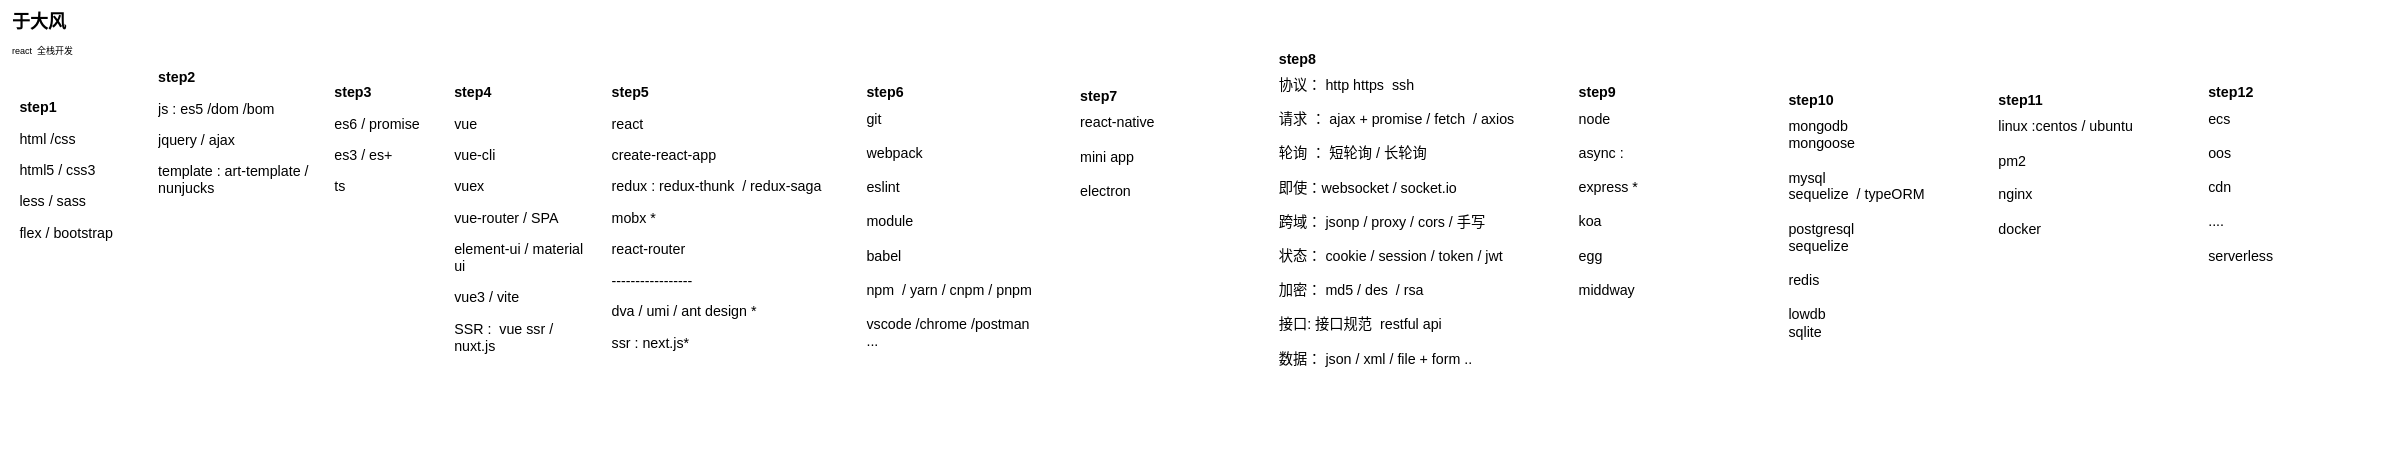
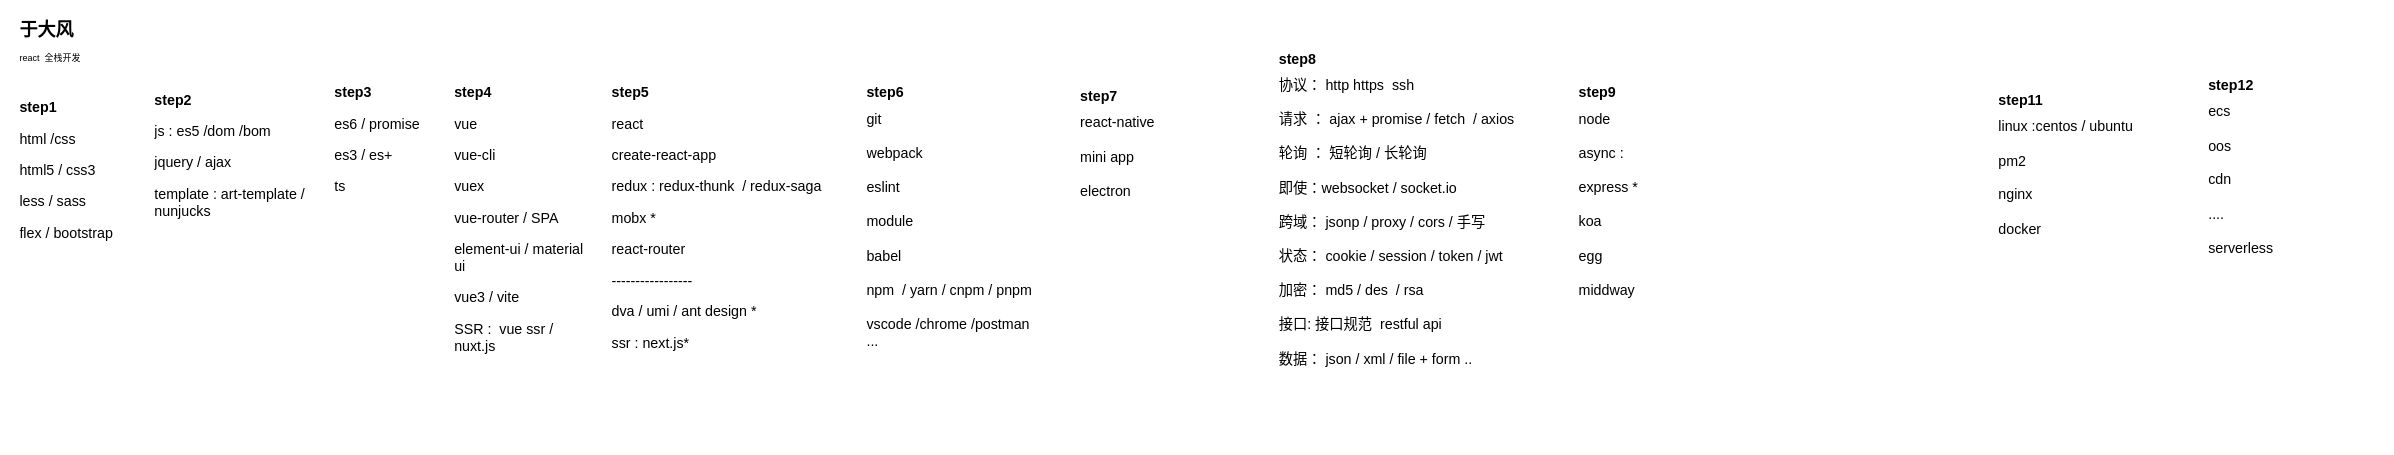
  <mxCell id="0" />
  <mxCell id="1" parent="0" />
- <mxCell id="2" value="&lt;h1&gt;于大风&lt;/h1&gt;&lt;p&gt;react&amp;nbsp; 全栈开发&lt;/p&gt;" style="text;html=1;strokeColor=none;fillColor=none;spacing=5;spacingTop=-20;whiteSpace=wrap;overflow=hidden;rounded=0;" parent="1" vertex="1"><mxGeometry x="10" y="10" width="100" height="90" as="geometry" /></mxCell>
+ <mxCell id="2" value="&lt;h1&gt;于大风&lt;/h1&gt;&lt;p&gt;react&amp;nbsp; 全栈开发&lt;/p&gt;" style="text;html=1;strokeColor=none;fillColor=none;spacing=5;spacingTop=-20;whiteSpace=wrap;overflow=hidden;rounded=0;" parent="1" vertex="1"><mxGeometry x="20" y="20" width="100" height="90" as="geometry" /></mxCell>
  <mxCell id="3" value="&lt;h1 style=&quot;font-size: 19px&quot;&gt;&lt;font style=&quot;font-size: 19px&quot;&gt;step1&lt;/font&gt;&lt;/h1&gt;&lt;p style=&quot;font-size: 19px&quot;&gt;&lt;font style=&quot;font-size: 19px&quot;&gt;html /css&lt;/font&gt;&lt;/p&gt;&lt;p style=&quot;font-size: 19px&quot;&gt;&lt;font style=&quot;font-size: 19px&quot;&gt;html5 / css3&lt;/font&gt;&lt;/p&gt;&lt;p style=&quot;font-size: 19px&quot;&gt;&lt;font style=&quot;font-size: 19px&quot;&gt;less / sass&lt;/font&gt;&lt;/p&gt;&lt;p style=&quot;font-size: 19px&quot;&gt;&lt;font style=&quot;font-size: 19px&quot;&gt;flex / bootstrap&lt;/font&gt;&lt;/p&gt;" style="text;html=1;strokeColor=none;fillColor=none;spacing=5;spacingTop=-20;whiteSpace=wrap;overflow=hidden;rounded=0;fontSize=19;" parent="1" vertex="1"><mxGeometry x="20" y="130" width="150" height="250" as="geometry" /></mxCell>
- <mxCell id="4" value="&lt;h1 style=&quot;font-size: 19px&quot;&gt;&lt;font style=&quot;font-size: 19px&quot;&gt;step2&lt;/font&gt;&lt;/h1&gt;&lt;p style=&quot;font-size: 19px&quot;&gt;js : es5 /dom /bom&lt;/p&gt;&lt;p style=&quot;font-size: 19px&quot;&gt;jquery / ajax&lt;/p&gt;&lt;p style=&quot;font-size: 19px&quot;&gt;template : art-template / nunjucks&lt;/p&gt;&lt;p style=&quot;font-size: 19px&quot;&gt;&lt;br&gt;&lt;/p&gt;" style="text;html=1;strokeColor=none;fillColor=none;spacing=5;spacingTop=-20;whiteSpace=wrap;overflow=hidden;rounded=0;fontSize=19;" parent="1" vertex="1"><mxGeometry x="205" y="90" width="220" height="250" as="geometry" /></mxCell>
+ <mxCell id="4" value="&lt;h1 style=&quot;font-size: 19px&quot;&gt;&lt;font style=&quot;font-size: 19px&quot;&gt;step2&lt;/font&gt;&lt;/h1&gt;&lt;p style=&quot;font-size: 19px&quot;&gt;js : es5 /dom /bom&lt;/p&gt;&lt;p style=&quot;font-size: 19px&quot;&gt;jquery / ajax&lt;/p&gt;&lt;p style=&quot;font-size: 19px&quot;&gt;template : art-template / nunjucks&lt;/p&gt;&lt;p style=&quot;font-size: 19px&quot;&gt;&lt;br&gt;&lt;/p&gt;" style="text;html=1;strokeColor=none;fillColor=none;spacing=5;spacingTop=-20;whiteSpace=wrap;overflow=hidden;rounded=0;fontSize=19;" parent="1" vertex="1"><mxGeometry x="200" y="120" width="220" height="250" as="geometry" /></mxCell>
  <mxCell id="5" value="&lt;h1 style=&quot;font-size: 19px&quot;&gt;&lt;font style=&quot;font-size: 19px&quot;&gt;step3&lt;/font&gt;&lt;/h1&gt;&lt;p style=&quot;font-size: 19px&quot;&gt;es6 / promise&amp;nbsp;&lt;/p&gt;&lt;p style=&quot;font-size: 19px&quot;&gt;es3 / es+&amp;nbsp;&lt;/p&gt;&lt;p style=&quot;font-size: 19px&quot;&gt;ts&amp;nbsp;&amp;nbsp;&lt;/p&gt;&lt;p style=&quot;font-size: 19px&quot;&gt;&amp;nbsp;&lt;/p&gt;&lt;p style=&quot;font-size: 19px&quot;&gt;&lt;br&gt;&lt;/p&gt;" style="text;html=1;strokeColor=none;fillColor=none;spacing=5;spacingTop=-20;whiteSpace=wrap;overflow=hidden;rounded=0;fontSize=19;" parent="1" vertex="1"><mxGeometry x="440" y="110" width="140" height="250" as="geometry" /></mxCell>
  <mxCell id="6" value="&lt;h1 style=&quot;font-size: 19px&quot;&gt;&lt;font style=&quot;font-size: 19px&quot;&gt;step4&lt;/font&gt;&lt;/h1&gt;&lt;p style=&quot;font-size: 19px&quot;&gt;vue&lt;/p&gt;&lt;p style=&quot;font-size: 19px&quot;&gt;vue-cli&lt;/p&gt;&lt;p style=&quot;font-size: 19px&quot;&gt;vuex&lt;/p&gt;&lt;p style=&quot;font-size: 19px&quot;&gt;vue-router / SPA&amp;nbsp;&lt;/p&gt;&lt;p style=&quot;font-size: 19px&quot;&gt;element-ui / material ui&lt;/p&gt;&lt;p style=&quot;font-size: 19px&quot;&gt;vue3 / vite&lt;/p&gt;&lt;p style=&quot;font-size: 19px&quot;&gt;SSR :&amp;nbsp; vue ssr / nuxt.js&amp;nbsp;&lt;/p&gt;&lt;p style=&quot;font-size: 19px&quot;&gt;&lt;br&gt;&lt;/p&gt;&lt;p style=&quot;font-size: 19px&quot;&gt;&amp;nbsp;&lt;/p&gt;&lt;p style=&quot;font-size: 19px&quot;&gt;&lt;br&gt;&lt;/p&gt;" style="text;html=1;strokeColor=none;fillColor=none;spacing=5;spacingTop=-20;whiteSpace=wrap;overflow=hidden;rounded=0;fontSize=19;" parent="1" vertex="1"><mxGeometry x="600" y="110" width="200" height="410" as="geometry" /></mxCell>
  <mxCell id="7" value="&lt;h1 style=&quot;font-size: 19px&quot;&gt;&lt;font style=&quot;font-size: 19px&quot;&gt;step5&lt;/font&gt;&lt;/h1&gt;&lt;p style=&quot;font-size: 19px&quot;&gt;react&lt;/p&gt;&lt;p style=&quot;font-size: 19px&quot;&gt;create-react-app&lt;/p&gt;&lt;p style=&quot;font-size: 19px&quot;&gt;redux : redux-thunk&amp;nbsp; / redux-saga&amp;nbsp;&lt;/p&gt;&lt;p style=&quot;font-size: 19px&quot;&gt;mobx *&lt;/p&gt;&lt;p style=&quot;font-size: 19px&quot;&gt;react-router&amp;nbsp;&lt;/p&gt;&lt;p style=&quot;font-size: 19px&quot;&gt;-----------------&lt;/p&gt;&lt;p style=&quot;font-size: 19px&quot;&gt;dva / umi / ant design *&amp;nbsp;&lt;/p&gt;&lt;p style=&quot;font-size: 19px&quot;&gt;ssr : next.js*&lt;/p&gt;&lt;p style=&quot;font-size: 19px&quot;&gt;&lt;br&gt;&lt;/p&gt;&lt;p style=&quot;font-size: 19px&quot;&gt;&lt;br&gt;&lt;/p&gt;&lt;p style=&quot;font-size: 19px&quot;&gt;&amp;nbsp;&lt;/p&gt;&lt;p style=&quot;font-size: 19px&quot;&gt;&lt;br&gt;&lt;/p&gt;" style="text;html=1;strokeColor=none;fillColor=none;spacing=5;spacingTop=-20;whiteSpace=wrap;overflow=hidden;rounded=0;fontSize=19;" parent="1" vertex="1"><mxGeometry x="810" y="110" width="330" height="410" as="geometry" /></mxCell>
  <mxCell id="8" value="&lt;h1 style=&quot;font-size: 19px&quot;&gt;&lt;font style=&quot;font-size: 19px&quot;&gt;step6&lt;/font&gt;&lt;/h1&gt;&lt;div&gt;&lt;font style=&quot;font-size: 19px&quot;&gt;git&amp;nbsp;&lt;/font&gt;&lt;/div&gt;&lt;div&gt;&lt;br&gt;&lt;/div&gt;&lt;div&gt;webpack&lt;/div&gt;&lt;div&gt;&lt;br&gt;&lt;/div&gt;&lt;div&gt;eslint&amp;nbsp;&lt;/div&gt;&lt;div&gt;&lt;br&gt;&lt;/div&gt;&lt;div&gt;module&amp;nbsp;&lt;/div&gt;&lt;div&gt;&lt;br&gt;&lt;/div&gt;&lt;div&gt;babel&amp;nbsp;&lt;/div&gt;&lt;div&gt;&lt;br&gt;&lt;/div&gt;&lt;div&gt;npm&amp;nbsp; / yarn / cnpm / pnpm&amp;nbsp;&lt;/div&gt;&lt;div&gt;&lt;br&gt;&lt;/div&gt;&lt;div&gt;vscode /chrome /postman&lt;/div&gt;&lt;div&gt;...&lt;/div&gt;&lt;p style=&quot;font-size: 19px&quot;&gt;&lt;br&gt;&lt;/p&gt;&lt;p style=&quot;font-size: 19px&quot;&gt;&lt;br&gt;&lt;/p&gt;&lt;p style=&quot;font-size: 19px&quot;&gt;&amp;nbsp;&lt;/p&gt;&lt;p style=&quot;font-size: 19px&quot;&gt;&lt;br&gt;&lt;/p&gt;" style="text;html=1;strokeColor=none;fillColor=none;spacing=5;spacingTop=-20;whiteSpace=wrap;overflow=hidden;rounded=0;fontSize=19;" parent="1" vertex="1"><mxGeometry x="1150" y="110" width="270" height="410" as="geometry" /></mxCell>
  <mxCell id="9" value="&lt;h1 style=&quot;font-size: 19px&quot;&gt;&lt;font style=&quot;font-size: 19px&quot;&gt;step7&lt;/font&gt;&lt;/h1&gt;&lt;div&gt;react-native&lt;/div&gt;&lt;div&gt;&lt;br&gt;&lt;/div&gt;&lt;div&gt;mini app&lt;/div&gt;&lt;div&gt;&lt;br&gt;&lt;/div&gt;&lt;div&gt;electron&amp;nbsp;&lt;/div&gt;&lt;p style=&quot;font-size: 19px&quot;&gt;&lt;br&gt;&lt;/p&gt;&lt;p style=&quot;font-size: 19px&quot;&gt;&lt;br&gt;&lt;/p&gt;&lt;p style=&quot;font-size: 19px&quot;&gt;&amp;nbsp;&lt;/p&gt;&lt;p style=&quot;font-size: 19px&quot;&gt;&lt;br&gt;&lt;/p&gt;" style="text;html=1;strokeColor=none;fillColor=none;spacing=5;spacingTop=-20;whiteSpace=wrap;overflow=hidden;rounded=0;fontSize=19;" parent="1" vertex="1"><mxGeometry x="1435" y="115" width="180" height="410" as="geometry" /></mxCell>
  <mxCell id="10" value="&lt;h1 style=&quot;font-size: 19px&quot;&gt;&lt;font style=&quot;font-size: 19px&quot;&gt;step8&lt;/font&gt;&lt;/h1&gt;&lt;div&gt;协议： http https&amp;nbsp; ssh&lt;/div&gt;&lt;div&gt;&lt;br&gt;&lt;/div&gt;&lt;div&gt;请求 ： ajax + promise / fetch&amp;nbsp; / axios&amp;nbsp;&lt;/div&gt;&lt;div&gt;&lt;br&gt;&lt;/div&gt;&lt;div&gt;轮询 ： 短轮询 / 长轮询&amp;nbsp;&lt;/div&gt;&lt;div&gt;&lt;br&gt;&lt;/div&gt;&lt;div&gt;即使：websocket / socket.io&lt;/div&gt;&lt;div&gt;&lt;br&gt;&lt;/div&gt;&lt;div&gt;跨域： jsonp / proxy / cors / 手写&lt;/div&gt;&lt;div&gt;&lt;br&gt;&lt;/div&gt;&lt;div&gt;状态： cookie / session / token / jwt&lt;/div&gt;&lt;div&gt;&lt;br&gt;&lt;/div&gt;&lt;div&gt;加密： md5 / des&amp;nbsp; / rsa&amp;nbsp;&amp;nbsp;&lt;/div&gt;&lt;div&gt;&lt;br&gt;&lt;/div&gt;&lt;div&gt;接口: 接口规范&amp;nbsp; restful api&amp;nbsp;&lt;/div&gt;&lt;div&gt;&lt;br&gt;&lt;/div&gt;&lt;div&gt;数据： json / xml / file + form ..&lt;/div&gt;&lt;div&gt;&lt;br&gt;&lt;/div&gt;&lt;p style=&quot;font-size: 19px&quot;&gt;&lt;br&gt;&lt;/p&gt;&lt;p style=&quot;font-size: 19px&quot;&gt;&lt;br&gt;&lt;/p&gt;&lt;p style=&quot;font-size: 19px&quot;&gt;&amp;nbsp;&lt;/p&gt;&lt;p style=&quot;font-size: 19px&quot;&gt;&lt;br&gt;&lt;/p&gt;" style="text;html=1;strokeColor=none;fillColor=none;spacing=5;spacingTop=-20;whiteSpace=wrap;overflow=hidden;rounded=0;fontSize=19;" parent="1" vertex="1"><mxGeometry x="1700" y="65" width="370" height="520" as="geometry" /></mxCell>
  <mxCell id="11" value="&lt;h1 style=&quot;font-size: 19px&quot;&gt;&lt;font style=&quot;font-size: 19px&quot;&gt;step9&lt;/font&gt;&lt;/h1&gt;&lt;div&gt;node&lt;/div&gt;&lt;div&gt;&lt;br&gt;&lt;/div&gt;&lt;div&gt;async :&amp;nbsp;&lt;/div&gt;&lt;div&gt;&lt;br&gt;&lt;/div&gt;&lt;div&gt;express *&amp;nbsp; &amp;nbsp;&lt;/div&gt;&lt;div&gt;&lt;br&gt;&lt;/div&gt;&lt;div&gt;koa&lt;/div&gt;&lt;div&gt;&lt;br&gt;&lt;/div&gt;&lt;div&gt;egg&amp;nbsp;&lt;/div&gt;&lt;div&gt;&lt;br&gt;&lt;/div&gt;&lt;div&gt;middway&amp;nbsp;&lt;/div&gt;&lt;div&gt;&lt;br&gt;&lt;/div&gt;&lt;div&gt;&lt;br&gt;&lt;/div&gt;&lt;div&gt;&lt;br&gt;&lt;/div&gt;&lt;div&gt;&lt;br&gt;&lt;/div&gt;&lt;div&gt;&amp;nbsp;&lt;/div&gt;&lt;div&gt;&lt;br&gt;&lt;/div&gt;&lt;div&gt;&lt;br&gt;&lt;/div&gt;&lt;div&gt;&lt;br&gt;&lt;/div&gt;&lt;div&gt;&lt;br&gt;&lt;/div&gt;&lt;p style=&quot;font-size: 19px&quot;&gt;&lt;br&gt;&lt;/p&gt;&lt;p style=&quot;font-size: 19px&quot;&gt;&lt;br&gt;&lt;/p&gt;&lt;p style=&quot;font-size: 19px&quot;&gt;&amp;nbsp;&lt;/p&gt;&lt;p style=&quot;font-size: 19px&quot;&gt;&lt;br&gt;&lt;/p&gt;" style="text;html=1;strokeColor=none;fillColor=none;spacing=5;spacingTop=-20;whiteSpace=wrap;overflow=hidden;rounded=0;fontSize=19;" parent="1" vertex="1"><mxGeometry x="2100" y="110" width="230" height="320" as="geometry" /></mxCell>
- <mxCell id="12" value="&lt;h1 style=&quot;font-size: 19px&quot;&gt;&lt;font style=&quot;font-size: 19px&quot;&gt;step10&lt;/font&gt;&lt;/h1&gt;&lt;div&gt;mongodb&amp;nbsp;&lt;/div&gt;&lt;div&gt;mongoose&lt;/div&gt;&lt;div&gt;&lt;br&gt;&lt;/div&gt;&lt;div&gt;mysql&amp;nbsp;&lt;/div&gt;&lt;div&gt;sequelize&amp;nbsp; / typeORM&lt;/div&gt;&lt;div&gt;&lt;br&gt;&lt;/div&gt;&lt;div&gt;postgresql&amp;nbsp;&lt;/div&gt;&lt;div&gt;sequelize&lt;br&gt;&lt;/div&gt;&lt;div&gt;&lt;br&gt;&lt;/div&gt;&lt;div&gt;redis&amp;nbsp;&lt;/div&gt;&lt;div&gt;&lt;br&gt;&lt;/div&gt;&lt;div&gt;lowdb&amp;nbsp;&lt;/div&gt;&lt;div&gt;sqlite&amp;nbsp;&lt;/div&gt;&lt;div&gt;&lt;br&gt;&lt;/div&gt;&lt;div&gt;&lt;br&gt;&lt;/div&gt;&lt;div&gt;&lt;br&gt;&lt;/div&gt;&lt;div&gt;&lt;br&gt;&lt;/div&gt;&lt;div&gt;&lt;br&gt;&lt;/div&gt;&lt;div&gt;&lt;br&gt;&lt;/div&gt;&lt;div&gt;&amp;nbsp;&lt;/div&gt;&lt;div&gt;&lt;br&gt;&lt;/div&gt;&lt;div&gt;&lt;br&gt;&lt;/div&gt;&lt;div&gt;&lt;br&gt;&lt;/div&gt;&lt;div&gt;&lt;br&gt;&lt;/div&gt;&lt;p style=&quot;font-size: 19px&quot;&gt;&lt;br&gt;&lt;/p&gt;&lt;p style=&quot;font-size: 19px&quot;&gt;&lt;br&gt;&lt;/p&gt;&lt;p style=&quot;font-size: 19px&quot;&gt;&amp;nbsp;&lt;/p&gt;&lt;p style=&quot;font-size: 19px&quot;&gt;&lt;br&gt;&lt;/p&gt;" style="text;html=1;strokeColor=none;fillColor=none;spacing=5;spacingTop=-20;whiteSpace=wrap;overflow=hidden;rounded=0;fontSize=19;" parent="1" vertex="1"><mxGeometry x="2380" y="120" width="230" height="370" as="geometry" /></mxCell>
  <mxCell id="13" value="&lt;h1 style=&quot;font-size: 19px&quot;&gt;&lt;font style=&quot;font-size: 19px&quot;&gt;step11&lt;/font&gt;&lt;/h1&gt;&lt;div&gt;linux :centos / ubuntu&lt;/div&gt;&lt;div&gt;&lt;br&gt;&lt;/div&gt;&lt;div&gt;pm2&lt;/div&gt;&lt;div&gt;&lt;br&gt;&lt;/div&gt;&lt;div&gt;nginx&amp;nbsp;&lt;/div&gt;&lt;div&gt;&lt;br&gt;&lt;/div&gt;&lt;div&gt;&lt;span&gt;docker&amp;nbsp;&lt;/span&gt;&lt;br&gt;&lt;/div&gt;&lt;div&gt;&lt;br&gt;&lt;/div&gt;&lt;div&gt;&lt;br&gt;&lt;/div&gt;&lt;div&gt;&lt;br&gt;&lt;/div&gt;&lt;div&gt;&lt;br&gt;&lt;/div&gt;&lt;div&gt;&lt;br&gt;&lt;/div&gt;&lt;div&gt;&lt;br&gt;&lt;/div&gt;&lt;div&gt;&amp;nbsp;&lt;/div&gt;&lt;div&gt;&lt;br&gt;&lt;/div&gt;&lt;div&gt;&lt;br&gt;&lt;/div&gt;&lt;div&gt;&lt;br&gt;&lt;/div&gt;&lt;div&gt;&lt;br&gt;&lt;/div&gt;&lt;p style=&quot;font-size: 19px&quot;&gt;&lt;br&gt;&lt;/p&gt;&lt;p style=&quot;font-size: 19px&quot;&gt;&lt;br&gt;&lt;/p&gt;&lt;p style=&quot;font-size: 19px&quot;&gt;&amp;nbsp;&lt;/p&gt;&lt;p style=&quot;font-size: 19px&quot;&gt;&lt;br&gt;&lt;/p&gt;" style="text;html=1;strokeColor=none;fillColor=none;spacing=5;spacingTop=-20;whiteSpace=wrap;overflow=hidden;rounded=0;fontSize=19;" parent="1" vertex="1"><mxGeometry x="2660" y="120" width="230" height="370" as="geometry" /></mxCell>
- <mxCell id="14" value="&lt;h1 style=&quot;font-size: 19px&quot;&gt;&lt;font style=&quot;font-size: 19px&quot;&gt;step12&lt;/font&gt;&lt;/h1&gt;&lt;div&gt;ecs&lt;/div&gt;&lt;div&gt;&lt;br&gt;&lt;/div&gt;&lt;div&gt;oos&lt;/div&gt;&lt;div&gt;&lt;br&gt;&lt;/div&gt;&lt;div&gt;cdn&lt;/div&gt;&lt;div&gt;&lt;br&gt;&lt;/div&gt;&lt;div&gt;....&lt;/div&gt;&lt;div&gt;&lt;br&gt;&lt;/div&gt;&lt;div&gt;serverless&lt;/div&gt;&lt;div&gt;&lt;br&gt;&lt;/div&gt;&lt;div&gt;&lt;br&gt;&lt;/div&gt;&lt;div&gt;&lt;br&gt;&lt;/div&gt;&lt;div&gt;&lt;br&gt;&lt;/div&gt;&lt;div&gt;&lt;br&gt;&lt;/div&gt;&lt;div&gt;&lt;br&gt;&lt;/div&gt;&lt;div&gt;&amp;nbsp;&lt;/div&gt;&lt;div&gt;&lt;br&gt;&lt;/div&gt;&lt;div&gt;&lt;br&gt;&lt;/div&gt;&lt;div&gt;&lt;br&gt;&lt;/div&gt;&lt;div&gt;&lt;br&gt;&lt;/div&gt;&lt;p style=&quot;font-size: 19px&quot;&gt;&lt;br&gt;&lt;/p&gt;&lt;p style=&quot;font-size: 19px&quot;&gt;&lt;br&gt;&lt;/p&gt;&lt;p style=&quot;font-size: 19px&quot;&gt;&amp;nbsp;&lt;/p&gt;&lt;p style=&quot;font-size: 19px&quot;&gt;&lt;br&gt;&lt;/p&gt;" style="text;html=1;strokeColor=none;fillColor=none;spacing=5;spacingTop=-20;whiteSpace=wrap;overflow=hidden;rounded=0;fontSize=19;" parent="1" vertex="1"><mxGeometry x="2940" y="110" width="230" height="370" as="geometry" /></mxCell>
+ <mxCell id="14" value="&lt;h1 style=&quot;font-size: 19px&quot;&gt;&lt;font style=&quot;font-size: 19px&quot;&gt;step12&lt;/font&gt;&lt;/h1&gt;&lt;div&gt;ecs&lt;/div&gt;&lt;div&gt;&lt;br&gt;&lt;/div&gt;&lt;div&gt;oos&lt;/div&gt;&lt;div&gt;&lt;br&gt;&lt;/div&gt;&lt;div&gt;cdn&lt;/div&gt;&lt;div&gt;&lt;br&gt;&lt;/div&gt;&lt;div&gt;....&lt;/div&gt;&lt;div&gt;&lt;br&gt;&lt;/div&gt;&lt;div&gt;serverless&lt;/div&gt;&lt;div&gt;&lt;br&gt;&lt;/div&gt;&lt;div&gt;&lt;br&gt;&lt;/div&gt;&lt;div&gt;&lt;br&gt;&lt;/div&gt;&lt;div&gt;&lt;br&gt;&lt;/div&gt;&lt;div&gt;&lt;br&gt;&lt;/div&gt;&lt;div&gt;&lt;br&gt;&lt;/div&gt;&lt;div&gt;&amp;nbsp;&lt;/div&gt;&lt;div&gt;&lt;br&gt;&lt;/div&gt;&lt;div&gt;&lt;br&gt;&lt;/div&gt;&lt;div&gt;&lt;br&gt;&lt;/div&gt;&lt;div&gt;&lt;br&gt;&lt;/div&gt;&lt;p style=&quot;font-size: 19px&quot;&gt;&lt;br&gt;&lt;/p&gt;&lt;p style=&quot;font-size: 19px&quot;&gt;&lt;br&gt;&lt;/p&gt;&lt;p style=&quot;font-size: 19px&quot;&gt;&amp;nbsp;&lt;/p&gt;&lt;p style=&quot;font-size: 19px&quot;&gt;&lt;br&gt;&lt;/p&gt;" style="text;html=1;strokeColor=none;fillColor=none;spacing=5;spacingTop=-20;whiteSpace=wrap;overflow=hidden;rounded=0;fontSize=19;" parent="1" vertex="1"><mxGeometry x="2940" y="100" width="230" height="370" as="geometry" /></mxCell>
